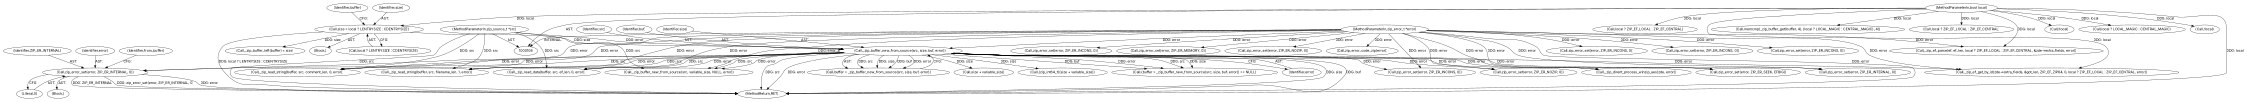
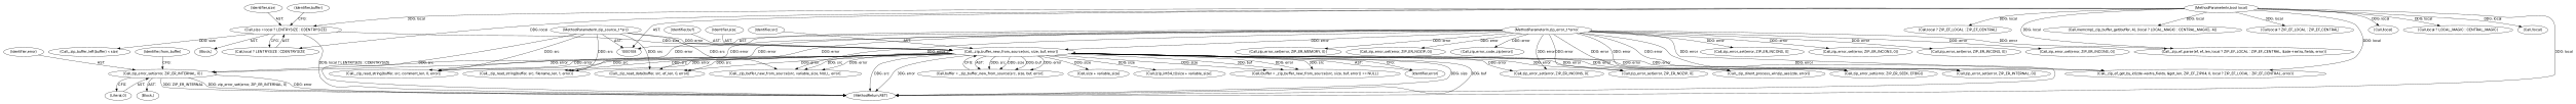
  digraph {
    fontname=Inter
    node [fontname=Inter]
    edge [fontname=Inter]
    n1 [label="(Call,zip_error_set(error, ZIP_ER_INTERNAL, 0))"]
    n2 [label="(MethodReturn,RET)"]
    n3 [label="(Block,)"]
    n4 [label="(Literal,0)"]
    n5 [label="(Call,_zip_buffer_new_from_source(src, size, buf, error))"]
    n6 [label="(Call,_zip_read_string(buffer, src, comment_len, 0, error))"]
    n7 [label="(Call,zip_error_set(error, ZIP_ER_SEEK, EFBIG))"]
    n8 [label="(Call,zip_error_set(error, ZIP_ER_INCONS, 0))"]
    n9 [label="(Call,zip_error_set(error, ZIP_ER_NOZIP, 0))"]
    n10 [label="(Call,buffer = _zip_buffer_new_from_source(src, size, buf, error))"]
    n11 [label="(Call,_zip_ef_get_by_id(zde->extra_fields, &got_len, ZIP_EF_ZIP64, 0, local ? ZIP_EF_LOCAL : ZIP_EF_CENTRAL, error))"]
    n12 [label="(Call,_zip_buffer_new_from_source(src, variable_size, NULL, error))"]
    n13 [label="(Call,size + variable_size)"]
    n14 [label="(Call,(zip_int64_t)(size + variable_size))"]
    n15 [label="(Call,(buffer = _zip_buffer_new_from_source(src, size, buf, error)) == NULL)"]
    n16 [label="(Call,_zip_dirent_process_winzip_aes(zde, error))"]
    n17 [label="(Call,_zip_read_string(buffer, src, filename_len, 1, error))"]
    n18 [label="(Call,_zip_read_data(buffer, src, ef_len, 0, error))"]
    n19 [label="(Call,zip_error_set(error, ZIP_ER_INTERNAL, 0))"]
    n20 [label="(Identifier,error)"]
    n21 [label="(MethodParameterIn,zip_source_t *src)"]
    1000108
    n23 [label="(Call,size = local ? LENTRYSIZE : CDENTRYSIZE)"]
    n24 [label="(Block,)"]
    n25 [label="(Call,local ? LENTRYSIZE : CDENTRYSIZE)"]
    n26 [label="(Call,_zip_buffer_left(buffer) < size)"]
    n27 [label="(MethodParameterIn,bool local)"]
    n28 [label="(Call,local ? ZIP_EF_LOCAL : ZIP_EF_CENTRAL)"]
    n29 [label="(Call,memcmp(_zip_buffer_get(buffer, 4), (local ? LOCAL_MAGIC : CENTRAL_MAGIC), 4))"]
    n30 [label="(Call,local ? ZIP_EF_LOCAL : ZIP_EF_CENTRAL)"]
    n31 [label="(Call,_zip_ef_parse(ef, ef_len, local ? ZIP_EF_LOCAL : ZIP_EF_CENTRAL, &zde->extra_fields, error))"]
    n32 [label="(Call,!local)"]
    n33 [label="(Call,local ? LOCAL_MAGIC : CENTRAL_MAGIC)"]
    n34 [label="(Call,!local)"]
    n35 [label="(MethodParameterIn,zip_error_t *error)"]
    n36 [label="(Call,zip_error_set(error, ZIP_ER_INCONS, 0))"]
    n37 [label="(Call,zip_error_set(error, ZIP_ER_INCONS, 0))"]
    n38 [label="(Call,zip_error_set(error, ZIP_ER_INCONS, 0))"]
    n39 [label="(Call,zip_error_set(error, ZIP_ER_INCONS, 0))"]
    n40 [label="(Call,zip_error_set(error, ZIP_ER_MEMORY, 0))"]
    n41 [label="(Call,zip_error_set(error, ZIP_ER_NOZIP, 0))"]
    n42 [label="(Call,zip_error_code_zip(error))"]
    n43 [label="(Identifier,error)"]
    n44 [label="(Identifier,size)"]
    n45 [label="(Identifier,from_buffer)"]
    n46 [label="(Identifier,src)"]
    n47 [label="(Identifier,size)"]
    n48 [label="(Identifier,buffer)"]
-   n49 [label="(Identifier,ZIP_ER_INTERNAL)"]
    n50 [label="(Identifier,buf)"]
    n1 -> n2 [label="DDG: error"]
    n1 -> n2 [label="DDG: ZIP_ER_INTERNAL"]
    n1 -> n2 [label="DDG: zip_error_set(error, ZIP_ER_INTERNAL, 0)"]
    n1 -> n3 [label="AST: "]
    n1 -> n4 [label="CFG: "]
    n4 -> n1 [label="AST: "]
    n5 -> n1 [label="DDG: error"]
    n5 -> n2 [label="DDG: size"]
    n5 -> n2 [label="DDG: buf"]
    n5 -> n2 [label="DDG: src"]
    n5 -> n2 [label="DDG: error"]
    n5 -> n6 [label="DDG: src"]
    n5 -> n6 [label="DDG: error"]
    n5 -> n7 [label="DDG: error"]
    n5 -> n8 [label="DDG: error"]
    n5 -> n9 [label="DDG: error"]
    n5 -> n10 [label="AST: "]
    n5 -> n10 [label="DDG: src"]
    n5 -> n10 [label="DDG: size"]
    n5 -> n10 [label="DDG: buf"]
    n5 -> n10 [label="DDG: error"]
    n5 -> n11 [label="DDG: error"]
    n5 -> n12 [label="DDG: src"]
    n5 -> n12 [label="DDG: error"]
    n5 -> n13 [label="DDG: size"]
    n5 -> n14 [label="DDG: size"]
    n5 -> n15 [label="DDG: src"]
    n5 -> n15 [label="DDG: size"]
    n5 -> n15 [label="DDG: buf"]
    n5 -> n15 [label="DDG: error"]
    n5 -> n16 [label="DDG: error"]
    n5 -> n17 [label="DDG: src"]
    n5 -> n17 [label="DDG: error"]
    n5 -> n18 [label="DDG: src"]
    n5 -> n18 [label="DDG: error"]
    n5 -> n19 [label="DDG: error"]
    n5 -> n20 [label="CFG: "]
    n10 -> n5 [label="CFG: "]
    n20 -> n5 [label="AST: "]
    n21 -> n2 [label="DDG: src"]
    n21 -> n5 [label="DDG: error"]
    n21 -> n6 [label="DDG: src"]
    n21 -> n12 [label="DDG: src"]
    n21 -> n17 [label="DDG: src"]
    n21 -> n18 [label="DDG: src"]
    n21 -> 1000108 [label="AST: "]
    n23 -> n2 [label="DDG: local ? LENTRYSIZE : CDENTRYSIZE"]
    n23 -> n5 [label="DDG: size"]
    n23 -> n24 [label="AST: "]
    n23 -> n25 [label="CFG: "]
    n23 -> n26 [label="DDG: size"]
    n25 -> n23 [label="AST: "]
    n27 -> n2 [label="DDG: local"]
    n27 -> n11 [label="DDG: local"]
    n27 -> 1000108 [label="AST: "]
    n27 -> n23 [label="DDG: local"]
+   n27 -> n25 [label="DDG: local"]
    n27 -> n28 [label="DDG: local"]
    n27 -> n29 [label="DDG: local"]
    n27 -> n30 [label="DDG: local"]
    n27 -> n31 [label="DDG: local"]
    n27 -> n32 [label="DDG: local"]
    n27 -> n33 [label="DDG: local"]
    n27 -> n34 [label="DDG: local"]
    n35 -> n1 [label="DDG: error"]
    n35 -> n2 [label="DDG: error"]
    n35 -> n5 [label="DDG: error"]
    n35 -> n6 [label="DDG: error"]
    n35 -> n7 [label="DDG: error"]
    n35 -> n8 [label="DDG: error"]
    n35 -> n9 [label="DDG: error"]
    n35 -> n11 [label="DDG: error"]
    n35 -> n12 [label="DDG: error"]
    n35 -> n16 [label="DDG: error"]
    n35 -> n17 [label="DDG: error"]
    n35 -> n18 [label="DDG: error"]
    n35 -> n19 [label="DDG: error"]
-   n35 -> 1000108 [label="INTERNAL: "]
+   n35 -> 1000108 [label="AST: "]
    n35 -> n31 [label="DDG: error"]
    n35 -> n36 [label="DDG: error"]
    n35 -> n37 [label="DDG: error"]
    n35 -> n38 [label="DDG: error"]
    n35 -> n39 [label="DDG: error"]
    n35 -> n40 [label="DDG: error"]
    n35 -> n41 [label="DDG: error"]
    n35 -> n42 [label="DDG: error"]
    n43 -> n1 [label="AST: "]
    n44 -> n5 [label="AST: "]
    n45 -> n1 [label="CFG: "]
    n46 -> n5 [label="AST: "]
    n47 -> n23 [label="AST: "]
    n48 -> n23 [label="CFG: "]
-   n49 -> n1 [label="AST: "]
    n50 -> n5 [label="AST: "]
  }
